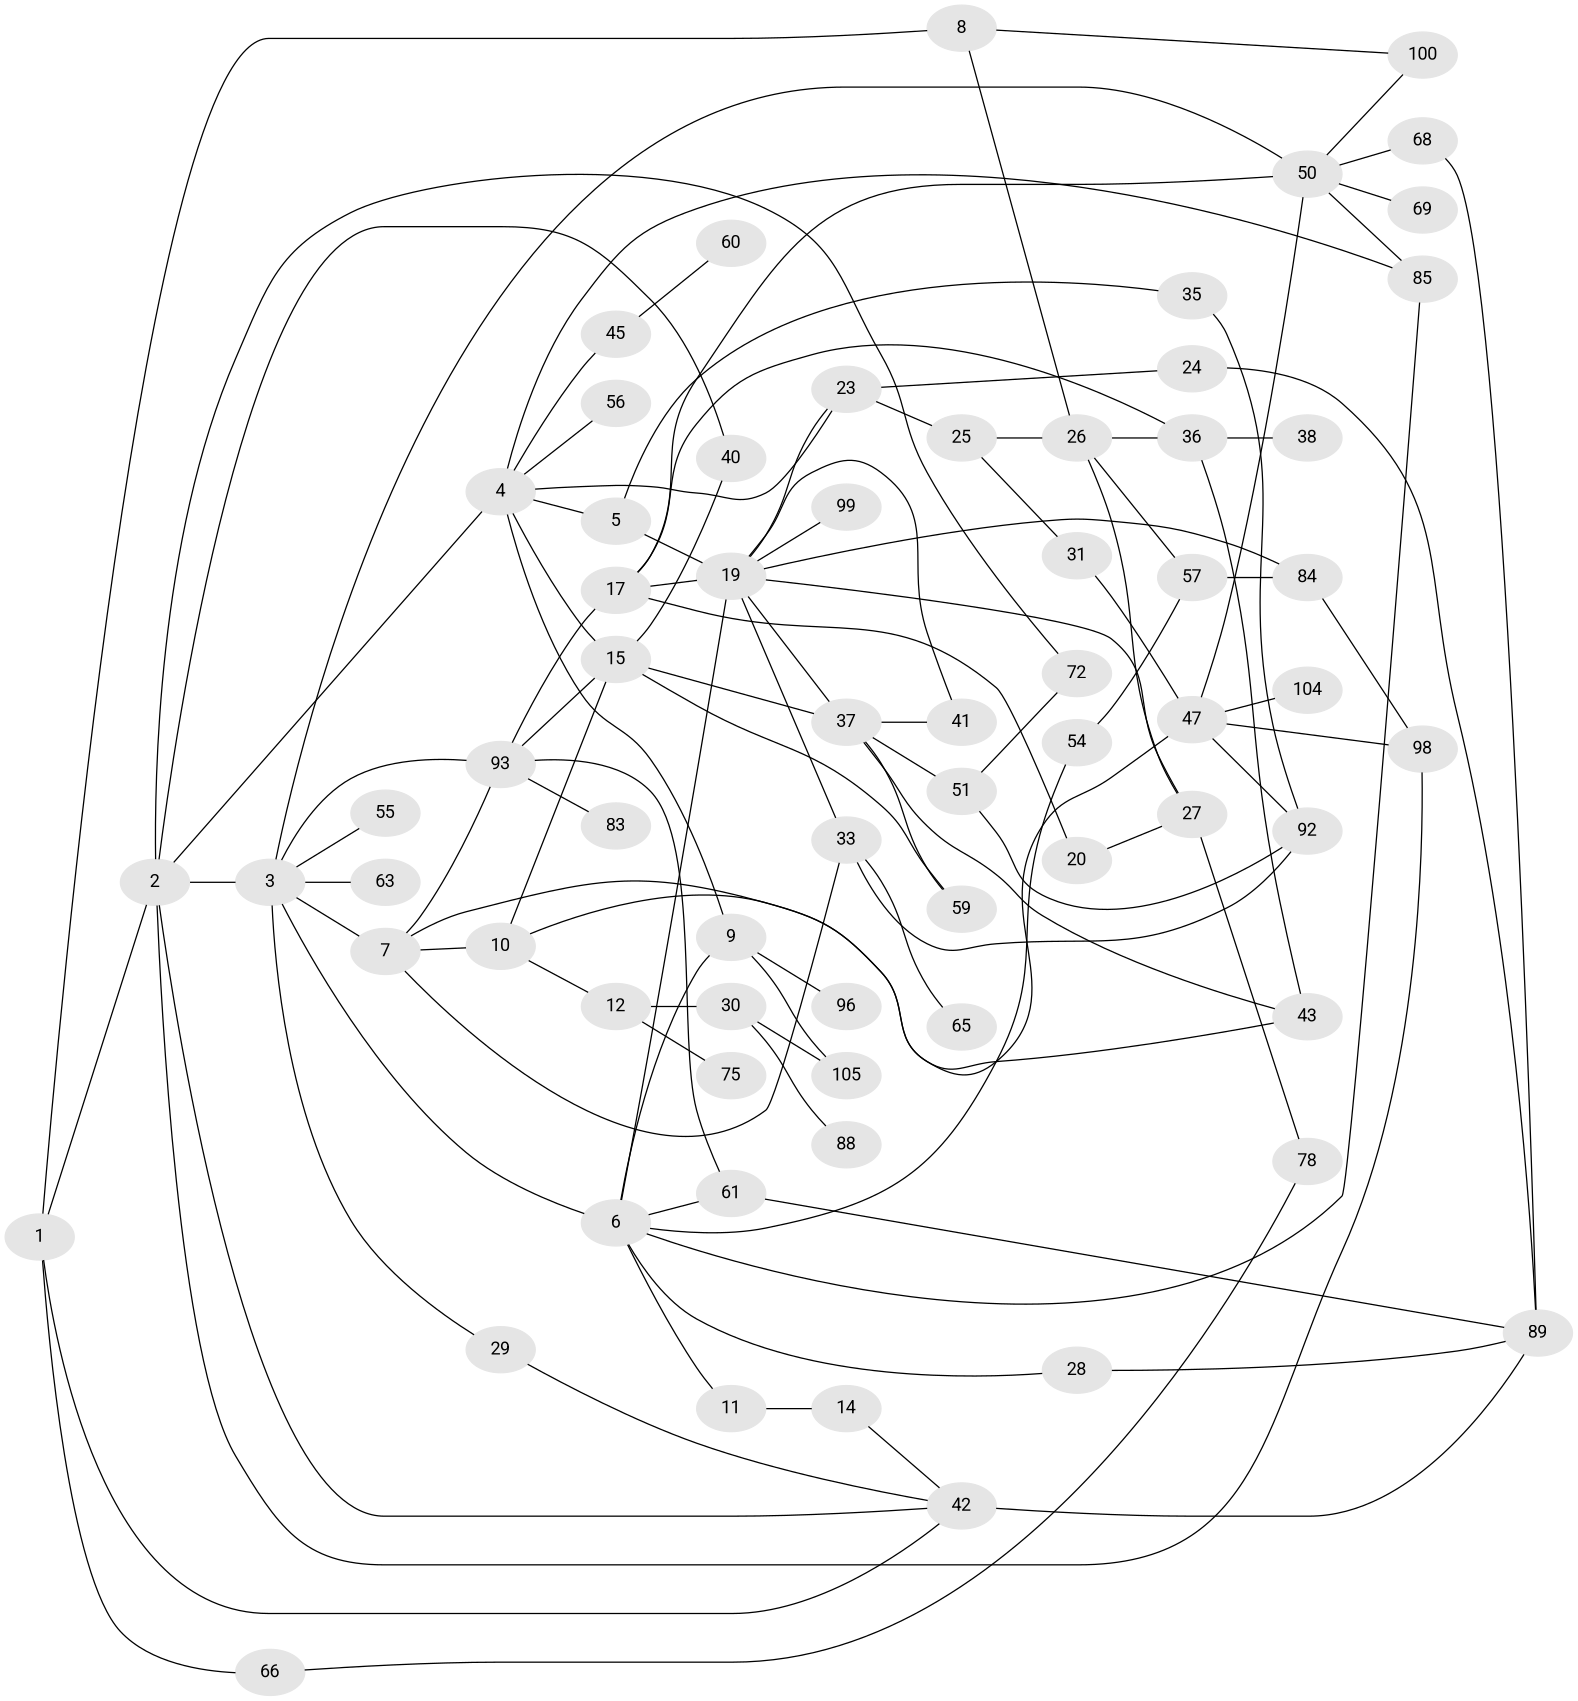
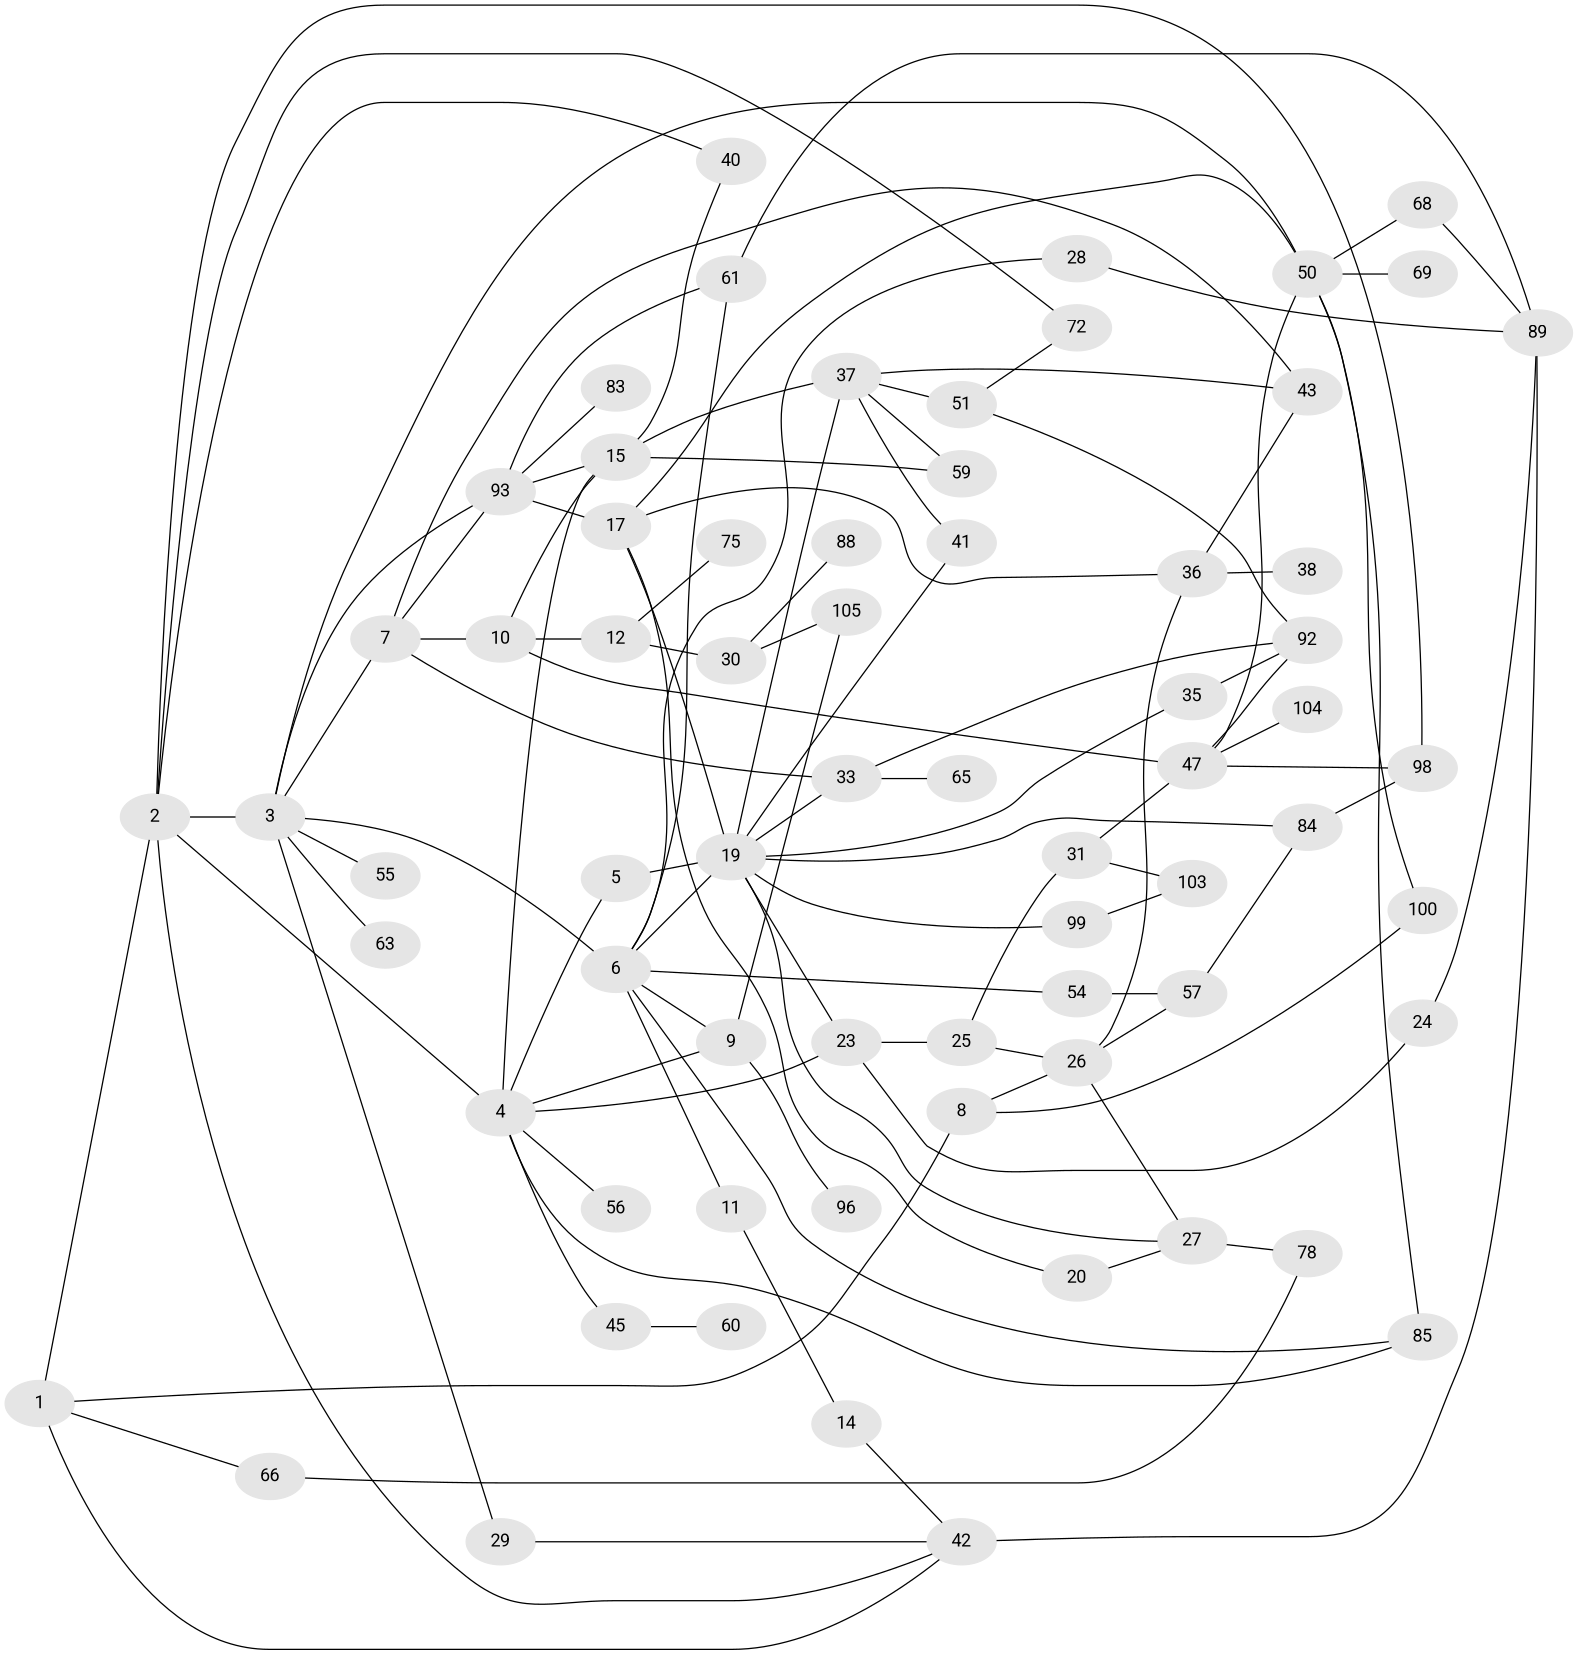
  graph {
    fontname=Roboto
    rankdir=LR
    node [color=gray90 fontname=Roboto style=filled]
    edge [fontname=Roboto]
    2 [super="+62"]
    42 [super="+93"]
    3 [super="+48"]
    4 [super="+53"]
    40
    72
    98
    1
    8 [super="+67"]
    n10 [label=66 super="+73"]
    26 [super="+64"]
    100
    78 [super="+86"]
    89 [super="+106"]
    6 [super="+70"]
    7 [super="+52"]
    n17 [label=93 super="+80"]
    29
    50 [super="+58"]
    55
    63
    5 [super="+34"]
    9 [super="+18"]
    15 [super="+74"]
    23 [super="+101"]
    45 [super="+94"]
    56
    85
    19 [super="+22"]
    11
    28 [super="+102"]
    54
    61 [super="+76"]
    10 [super="+44"]
    33 [super="+49"]
    43 [super="+81"]
    17 [super="+21"]
    83
    68
    69
    96
    105
    37 [super="+82"]
    59
    24
    25 [super="+77"]
    60
    27 [super="+39"]
    35
    41
    84 [super="+87"]
    99
    14
    57 [super="+66"]
    12 [super="+46"]
    47 [super="+71"]
    65
    92 [super="+95"]
    36 [super="+90"]
    30 [super="+32"]
    75
    104
    88
    20
    51 [super="+97"]
    38
+   103
    31 [super="+91"]
    2 -- 42
    2 -- 3
    2 -- 4
    2 -- 40
    2 -- 72
    2 -- 98
    42 -- 89
    3 -- 6
    3 -- 7
    3 -- n17
    3 -- 29
    3 -- 50
    3 -- 55
    3 -- 63
    4 -- 5
    4 -- 9
    4 -- 15
    4 -- 23
    4 -- 45
    4 -- 56
    4 -- 85
    1 -- 2
    1 -- 42
    1 -- 8
    1 -- n10
    8 -- 26
    8 -- 100
    n10 -- 78
    26 -- 27
    26 -- 57
    26 -- 36
    6 -- 9
    6 -- 85
    6 -- 19
    6 -- 11
    6 -- 28
    6 -- 54
    6 -- 61
    7 -- n17
    7 -- 10
    7 -- 33
    7 -- 43
    n17 -- 15
    n17 -- 61
    n17 -- 17
    n17 -- 83
    29 -- 42
    50 -- 100
    50 -- 85
    50 -- 68
    50 -- 69
    5 -- 19
    9 -- 96
    9 -- 105
    15 -- 40
    15 -- 37
    15 -- 59
    23 -- 24
    23 -- 25
    45 -- 60
    19 -- 23
    19 -- 33
    19 -- 37
    19 -- 27
-   5 -- 35
+   19 -- 35
    19 -- 41 [weight=2]
    19 -- 84
    19 -- 99
    11 -- 14
    28 -- 89
    54 -- 57
    61 -- 89
    10 -- 15
    10 -- 12
    10 -- 47
    33 -- 65
    33 -- 92
    17 -- 50
    17 -- 19
    17 -- 36
    17 -- 20
    68 -- 89
    37 -- 43
    37 -- 59
    37 -- 41
    37 -- 51
    24 -- 89
    25 -- 26
    25 -- 31
    27 -- 78
    35 -- 92
    84 -- 98
+   99 -- 103
    14 -- 42
    57 -- 84
    12 -- 30
    12 -- 75
    47 -- 98
    47 -- 50
    47 -- 92
    47 -- 104
    36 -- 43
    36 -- 38
    30 -- 105
    30 -- 88
    20 -- 27
    51 -- 72
    51 -- 92
    31 -- 47
+   31 -- 103
  }
